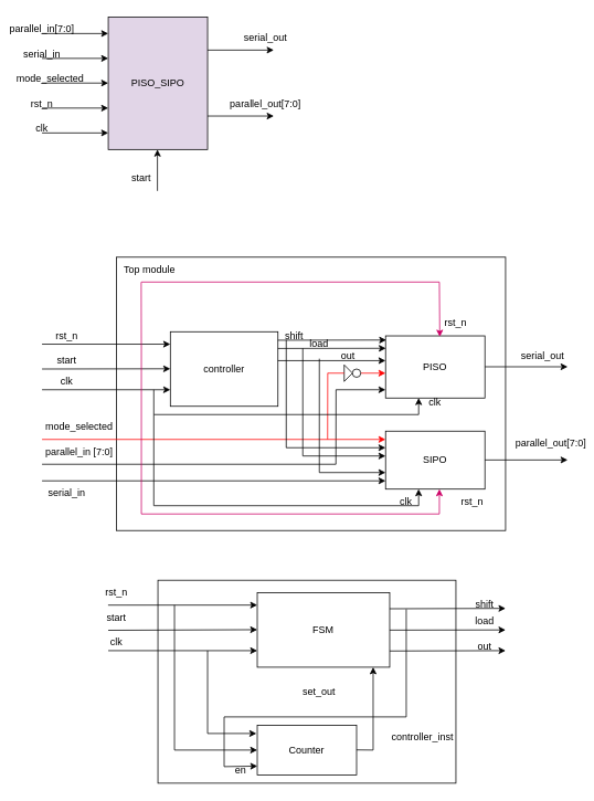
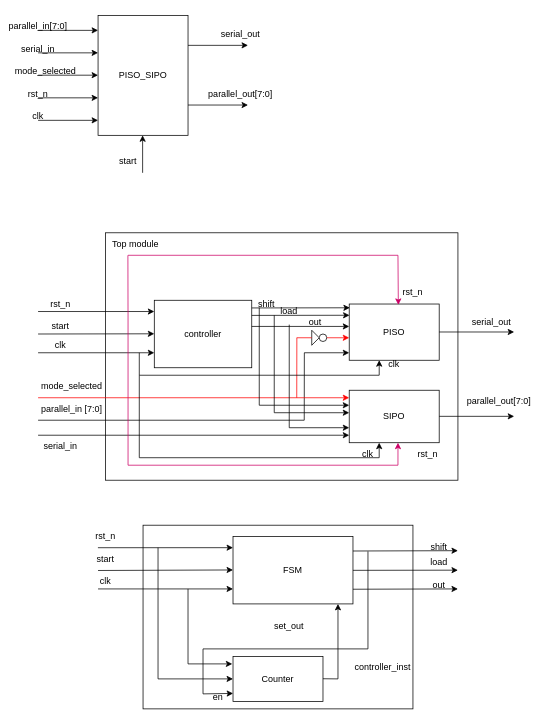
  <mxCell id="0" />
  <mxCell id="1" parent="0" />
  <mxCell id="2" value="" style="rounded=0;whiteSpace=wrap;html=1;" parent="1" vertex="1"><mxGeometry x="140" y="310" width="470" height="330" as="geometry" /></mxCell>
  <mxCell id="3" value="" style="rounded=0;whiteSpace=wrap;html=1;" parent="1" vertex="1"><mxGeometry x="190" y="700" width="360" height="245" as="geometry" /></mxCell>
- <mxCell id="4" value="PISO_SIPO" style="rounded=0;whiteSpace=wrap;html=1;fillColor=#e1d5e7;" parent="1" vertex="1"><mxGeometry x="130" y="20" width="120" height="160" as="geometry" /></mxCell>
+ <mxCell id="4" value="PISO_SIPO" style="rounded=0;whiteSpace=wrap;html=1;" parent="1" vertex="1"><mxGeometry x="130" y="20" width="120" height="160" as="geometry" /></mxCell>
  <mxCell id="5" value="" style="endArrow=classic;html=1;rounded=0;" parent="1" edge="1"><mxGeometry width="50" height="50" relative="1" as="geometry"><mxPoint x="50" y="40" as="sourcePoint" /><mxPoint x="130" y="40" as="targetPoint" /></mxGeometry></mxCell>
  <mxCell id="6" value="" style="endArrow=classic;html=1;rounded=0;" parent="1" edge="1"><mxGeometry width="50" height="50" relative="1" as="geometry"><mxPoint x="50" y="70" as="sourcePoint" /><mxPoint x="130" y="70" as="targetPoint" /></mxGeometry></mxCell>
  <mxCell id="7" value="" style="endArrow=classic;html=1;rounded=0;" parent="1" edge="1"><mxGeometry width="50" height="50" relative="1" as="geometry"><mxPoint x="50" y="99.8" as="sourcePoint" /><mxPoint x="130" y="99.8" as="targetPoint" /></mxGeometry></mxCell>
  <mxCell id="8" value="" style="endArrow=classic;html=1;rounded=0;" parent="1" edge="1"><mxGeometry width="50" height="50" relative="1" as="geometry"><mxPoint x="50" y="130" as="sourcePoint" /><mxPoint x="130" y="130" as="targetPoint" /></mxGeometry></mxCell>
  <mxCell id="9" value="" style="endArrow=classic;html=1;rounded=0;" parent="1" edge="1"><mxGeometry width="50" height="50" relative="1" as="geometry"><mxPoint x="50" y="160" as="sourcePoint" /><mxPoint x="130" y="160" as="targetPoint" /></mxGeometry></mxCell>
  <mxCell id="10" value="clk" style="text;strokeColor=none;align=center;fillColor=none;html=1;verticalAlign=middle;whiteSpace=wrap;rounded=0;" parent="1" vertex="1"><mxGeometry x="20" y="140" width="60" height="30" as="geometry" /></mxCell>
  <mxCell id="11" value="rst_n" style="text;strokeColor=none;align=center;fillColor=none;html=1;verticalAlign=middle;whiteSpace=wrap;rounded=0;" parent="1" vertex="1"><mxGeometry x="20" y="110" width="60" height="30" as="geometry" /></mxCell>
  <mxCell id="12" value="mode_selected" style="text;strokeColor=none;align=center;fillColor=none;html=1;verticalAlign=middle;whiteSpace=wrap;rounded=0;" parent="1" vertex="1"><mxGeometry x="30" y="80" width="60" height="30" as="geometry" /></mxCell>
  <mxCell id="13" value="serial_in" style="text;strokeColor=none;align=center;fillColor=none;html=1;verticalAlign=middle;whiteSpace=wrap;rounded=0;" parent="1" vertex="1"><mxGeometry x="20" y="50" width="60" height="30" as="geometry" /></mxCell>
  <mxCell id="14" value="parallel_in[7:0]" style="text;strokeColor=none;align=center;fillColor=none;html=1;verticalAlign=middle;whiteSpace=wrap;rounded=0;" parent="1" vertex="1"><mxGeometry x="20" y="20" width="60" height="30" as="geometry" /></mxCell>
  <mxCell id="15" value="" style="endArrow=classic;html=1;rounded=0;" parent="1" edge="1"><mxGeometry width="50" height="50" relative="1" as="geometry"><mxPoint x="250" y="60" as="sourcePoint" /><mxPoint x="330" y="60" as="targetPoint" /></mxGeometry></mxCell>
  <mxCell id="16" value="" style="endArrow=classic;html=1;rounded=0;" parent="1" edge="1"><mxGeometry width="50" height="50" relative="1" as="geometry"><mxPoint x="250" y="139.6" as="sourcePoint" /><mxPoint x="330" y="139.6" as="targetPoint" /></mxGeometry></mxCell>
  <mxCell id="17" value="serial_out" style="text;strokeColor=none;align=center;fillColor=none;html=1;verticalAlign=middle;whiteSpace=wrap;rounded=0;" parent="1" vertex="1"><mxGeometry x="290" y="30" width="60" height="30" as="geometry" /></mxCell>
  <mxCell id="18" value="parallel_out[7:0]" style="text;strokeColor=none;align=center;fillColor=none;html=1;verticalAlign=middle;whiteSpace=wrap;rounded=0;" parent="1" vertex="1"><mxGeometry x="290" y="110" width="60" height="30" as="geometry" /></mxCell>
  <mxCell id="19" value="controller" style="rounded=0;whiteSpace=wrap;html=1;" parent="1" vertex="1"><mxGeometry x="205" y="400" width="130" height="90" as="geometry" /></mxCell>
  <mxCell id="20" value="" style="endArrow=classic;html=1;rounded=0;" parent="1" edge="1"><mxGeometry width="50" height="50" relative="1" as="geometry"><mxPoint x="50" y="415" as="sourcePoint" /><mxPoint x="205" y="415" as="targetPoint" /></mxGeometry></mxCell>
  <mxCell id="21" value="rst_n" style="text;strokeColor=none;align=center;fillColor=none;html=1;verticalAlign=middle;whiteSpace=wrap;rounded=0;" parent="1" vertex="1"><mxGeometry x="50" y="390" width="60" height="30" as="geometry" /></mxCell>
  <mxCell id="22" value="" style="endArrow=classic;html=1;rounded=0;" parent="1" edge="1"><mxGeometry width="50" height="50" relative="1" as="geometry"><mxPoint x="189.43" y="230" as="sourcePoint" /><mxPoint x="189.43" y="180" as="targetPoint" /></mxGeometry></mxCell>
  <mxCell id="23" value="start" style="text;strokeColor=none;align=center;fillColor=none;html=1;verticalAlign=middle;whiteSpace=wrap;rounded=0;" parent="1" vertex="1"><mxGeometry x="140" y="200" width="60" height="30" as="geometry" /></mxCell>
  <mxCell id="24" value="" style="endArrow=classic;html=1;rounded=0;" parent="1" edge="1"><mxGeometry width="50" height="50" relative="1" as="geometry"><mxPoint x="50" y="445" as="sourcePoint" /><mxPoint x="205" y="444.71" as="targetPoint" /></mxGeometry></mxCell>
  <mxCell id="25" value="start" style="text;strokeColor=none;align=center;fillColor=none;html=1;verticalAlign=middle;whiteSpace=wrap;rounded=0;" parent="1" vertex="1"><mxGeometry x="50" y="420" width="60" height="30" as="geometry" /></mxCell>
  <mxCell id="26" value="" style="endArrow=classic;html=1;rounded=0;" parent="1" edge="1"><mxGeometry width="50" height="50" relative="1" as="geometry"><mxPoint x="50" y="470" as="sourcePoint" /><mxPoint x="205" y="470" as="targetPoint" /></mxGeometry></mxCell>
  <mxCell id="27" value="clk" style="text;strokeColor=none;align=center;fillColor=none;html=1;verticalAlign=middle;whiteSpace=wrap;rounded=0;" parent="1" vertex="1"><mxGeometry x="50" y="445" width="60" height="30" as="geometry" /></mxCell>
  <mxCell id="28" value="SIPO" style="rounded=0;whiteSpace=wrap;html=1;" parent="1" vertex="1"><mxGeometry x="465" y="520" width="120" height="70" as="geometry" /></mxCell>
  <mxCell id="29" value="PISO" style="rounded=0;whiteSpace=wrap;html=1;" parent="1" vertex="1"><mxGeometry x="465" y="405" width="120" height="75" as="geometry" /></mxCell>
  <mxCell id="30" value="" style="endArrow=classic;html=1;rounded=0;" parent="1" edge="1"><mxGeometry width="50" height="50" relative="1" as="geometry"><mxPoint x="585" y="442.3" as="sourcePoint" /><mxPoint x="685" y="442.3" as="targetPoint" /></mxGeometry></mxCell>
  <mxCell id="31" value="" style="endArrow=classic;html=1;rounded=0;" parent="1" edge="1"><mxGeometry width="50" height="50" relative="1" as="geometry"><mxPoint x="585" y="554.8" as="sourcePoint" /><mxPoint x="685" y="554.8" as="targetPoint" /></mxGeometry></mxCell>
  <mxCell id="32" value="" style="endArrow=classic;html=1;rounded=0;entryX=0.007;entryY=0.197;entryDx=0;entryDy=0;entryPerimeter=0;" parent="1" edge="1"><mxGeometry width="50" height="50" relative="1" as="geometry"><mxPoint x="335" y="410.23" as="sourcePoint" /><mxPoint x="465.84" y="410.005" as="targetPoint" /></mxGeometry></mxCell>
  <mxCell id="33" value="" style="endArrow=classic;html=1;rounded=0;entryX=0.003;entryY=0.395;entryDx=0;entryDy=0;entryPerimeter=0;" parent="1" edge="1"><mxGeometry width="50" height="50" relative="1" as="geometry"><mxPoint x="335" y="420.18" as="sourcePoint" /><mxPoint x="465.36" y="420.005" as="targetPoint" /></mxGeometry></mxCell>
  <mxCell id="34" value="" style="endArrow=classic;html=1;rounded=0;" parent="1" edge="1"><mxGeometry width="50" height="50" relative="1" as="geometry"><mxPoint x="335" y="434.9" as="sourcePoint" /><mxPoint x="465" y="434.9" as="targetPoint" /></mxGeometry></mxCell>
  <mxCell id="35" value="" style="endArrow=classic;html=1;rounded=0;" parent="1" edge="1"><mxGeometry width="50" height="50" relative="1" as="geometry"><mxPoint x="405" y="470" as="sourcePoint" /><mxPoint x="465" y="470" as="targetPoint" /></mxGeometry></mxCell>
  <mxCell id="36" value="" style="endArrow=none;html=1;rounded=0;" parent="1" edge="1"><mxGeometry width="50" height="50" relative="1" as="geometry"><mxPoint x="405" y="560" as="sourcePoint" /><mxPoint x="405.15" y="470.04" as="targetPoint" /></mxGeometry></mxCell>
  <mxCell id="37" value="" style="endArrow=classic;html=1;rounded=0;strokeColor=#FF0000;" parent="1" edge="1"><mxGeometry width="50" height="50" relative="1" as="geometry"><mxPoint x="435" y="450" as="sourcePoint" /><mxPoint x="465" y="450" as="targetPoint" /></mxGeometry></mxCell>
  <mxCell id="38" value="" style="triangle;whiteSpace=wrap;html=1;" parent="1" vertex="1"><mxGeometry x="415" y="440" width="10" height="20" as="geometry" /></mxCell>
  <mxCell id="39" value="" style="ellipse;whiteSpace=wrap;html=1;aspect=fixed;" parent="1" vertex="1"><mxGeometry x="425" y="445" width="10" height="10" as="geometry" /></mxCell>
  <mxCell id="40" value="" style="endArrow=none;html=1;rounded=0;strokeColor=#FF0000;" parent="1" edge="1"><mxGeometry width="50" height="50" relative="1" as="geometry"><mxPoint x="395" y="450" as="sourcePoint" /><mxPoint x="415" y="450" as="targetPoint" /></mxGeometry></mxCell>
  <mxCell id="41" value="" style="endArrow=none;html=1;rounded=0;strokeColor=#FF0000;" parent="1" edge="1"><mxGeometry width="50" height="50" relative="1" as="geometry"><mxPoint x="395" y="530" as="sourcePoint" /><mxPoint x="395.15" y="450" as="targetPoint" /></mxGeometry></mxCell>
  <mxCell id="42" value="" style="endArrow=classic;html=1;rounded=0;entryX=0;entryY=0.143;entryDx=0;entryDy=0;entryPerimeter=0;strokeColor=#FF0000;" parent="1" target="28" edge="1"><mxGeometry width="50" height="50" relative="1" as="geometry"><mxPoint x="385" y="530" as="sourcePoint" /><mxPoint x="425" y="530" as="targetPoint" /></mxGeometry></mxCell>
  <mxCell id="43" value="" style="endArrow=none;html=1;rounded=0;exitX=0;exitY=1;exitDx=0;exitDy=0;" parent="1" source="56" edge="1"><mxGeometry width="50" height="50" relative="1" as="geometry"><mxPoint x="105" y="560" as="sourcePoint" /><mxPoint x="405" y="560" as="targetPoint" /></mxGeometry></mxCell>
  <mxCell id="44" value="" style="endArrow=none;html=1;rounded=0;strokeColor=#FF0000;exitX=0;exitY=0;exitDx=0;exitDy=0;" parent="1" source="56" edge="1"><mxGeometry width="50" height="50" relative="1" as="geometry"><mxPoint x="125" y="530" as="sourcePoint" /><mxPoint x="385" y="530" as="targetPoint" /></mxGeometry></mxCell>
  <mxCell id="45" value="" style="endArrow=none;html=1;rounded=0;" parent="1" edge="1"><mxGeometry width="50" height="50" relative="1" as="geometry"><mxPoint x="345" y="540" as="sourcePoint" /><mxPoint x="345" y="410" as="targetPoint" /></mxGeometry></mxCell>
  <mxCell id="46" value="" style="endArrow=classic;html=1;rounded=0;entryX=0;entryY=0.286;entryDx=0;entryDy=0;entryPerimeter=0;" parent="1" target="28" edge="1"><mxGeometry width="50" height="50" relative="1" as="geometry"><mxPoint x="345" y="540" as="sourcePoint" /><mxPoint x="415" y="540" as="targetPoint" /></mxGeometry></mxCell>
  <mxCell id="47" value="" style="endArrow=none;html=1;rounded=0;" parent="1" edge="1"><mxGeometry width="50" height="50" relative="1" as="geometry"><mxPoint x="365" y="550" as="sourcePoint" /><mxPoint x="365" y="420" as="targetPoint" /></mxGeometry></mxCell>
  <mxCell id="48" value="" style="endArrow=classic;html=1;rounded=0;" parent="1" edge="1"><mxGeometry width="50" height="50" relative="1" as="geometry"><mxPoint x="365" y="550" as="sourcePoint" /><mxPoint x="465" y="550" as="targetPoint" /></mxGeometry></mxCell>
  <mxCell id="49" value="" style="endArrow=none;html=1;rounded=0;" parent="1" edge="1"><mxGeometry width="50" height="50" relative="1" as="geometry"><mxPoint x="385" y="570" as="sourcePoint" /><mxPoint x="385" y="432.5" as="targetPoint" /></mxGeometry></mxCell>
  <mxCell id="50" value="" style="endArrow=classic;html=1;rounded=0;entryX=0;entryY=0.714;entryDx=0;entryDy=0;entryPerimeter=0;" parent="1" target="28" edge="1"><mxGeometry width="50" height="50" relative="1" as="geometry"><mxPoint x="385" y="570" as="sourcePoint" /><mxPoint x="435" y="520" as="targetPoint" /></mxGeometry></mxCell>
  <mxCell id="51" value="" style="endArrow=classic;html=1;rounded=0;" parent="1" edge="1"><mxGeometry width="50" height="50" relative="1" as="geometry"><mxPoint x="50" y="580" as="sourcePoint" /><mxPoint x="465" y="580" as="targetPoint" /></mxGeometry></mxCell>
  <mxCell id="52" value="shift" style="text;strokeColor=none;align=center;fillColor=none;html=1;verticalAlign=middle;whiteSpace=wrap;rounded=0;" parent="1" vertex="1"><mxGeometry x="325" y="390" width="60" height="30" as="geometry" /></mxCell>
  <mxCell id="53" value="load" style="text;strokeColor=none;align=center;fillColor=none;html=1;verticalAlign=middle;whiteSpace=wrap;rounded=0;" parent="1" vertex="1"><mxGeometry x="355" y="400" width="60" height="30" as="geometry" /></mxCell>
  <mxCell id="54" value="out" style="text;strokeColor=none;align=center;fillColor=none;html=1;verticalAlign=middle;whiteSpace=wrap;rounded=0;" parent="1" vertex="1"><mxGeometry x="390" y="415" width="60" height="30" as="geometry" /></mxCell>
  <mxCell id="55" value="mode_selected" style="text;strokeColor=none;align=center;fillColor=none;html=1;verticalAlign=middle;whiteSpace=wrap;rounded=0;" parent="1" vertex="1"><mxGeometry x="65" y="500" width="60" height="30" as="geometry" /></mxCell>
  <mxCell id="56" value="parallel_in [7:0]" style="text;strokeColor=none;align=center;fillColor=none;html=1;verticalAlign=middle;whiteSpace=wrap;rounded=0;" parent="1" vertex="1"><mxGeometry x="50" y="530" width="90" height="30" as="geometry" /></mxCell>
  <mxCell id="57" value="serial_in" style="text;strokeColor=none;align=center;fillColor=none;html=1;verticalAlign=middle;whiteSpace=wrap;rounded=0;" parent="1" vertex="1"><mxGeometry x="50" y="580" width="60" height="30" as="geometry" /></mxCell>
  <mxCell id="58" value="serial_out" style="text;strokeColor=none;align=center;fillColor=none;html=1;verticalAlign=middle;whiteSpace=wrap;rounded=0;" parent="1" vertex="1"><mxGeometry x="625" y="415" width="60" height="30" as="geometry" /></mxCell>
  <mxCell id="59" value="parallel_out[7:0]" style="text;strokeColor=none;align=center;fillColor=none;html=1;verticalAlign=middle;whiteSpace=wrap;rounded=0;" parent="1" vertex="1"><mxGeometry x="635" y="520" width="60" height="30" as="geometry" /></mxCell>
  <mxCell id="60" value="Top module" style="text;strokeColor=none;align=center;fillColor=none;html=1;verticalAlign=middle;whiteSpace=wrap;rounded=0;" parent="1" vertex="1"><mxGeometry x="140" y="310" width="80" height="30" as="geometry" /></mxCell>
  <mxCell id="61" value="FSM" style="rounded=0;whiteSpace=wrap;html=1;" parent="1" vertex="1"><mxGeometry x="310" y="715" width="160" height="90" as="geometry" /></mxCell>
  <mxCell id="62" value="Counter" style="rounded=0;whiteSpace=wrap;html=1;" parent="1" vertex="1"><mxGeometry x="310" y="875" width="120" height="60" as="geometry" /></mxCell>
  <mxCell id="63" value="" style="endArrow=classic;html=1;rounded=0;exitX=0.33;exitY=0.001;exitDx=0;exitDy=0;exitPerimeter=0;" parent="1" source="69" edge="1"><mxGeometry width="50" height="50" relative="1" as="geometry"><mxPoint x="170" y="730" as="sourcePoint" /><mxPoint x="310" y="730" as="targetPoint" /></mxGeometry></mxCell>
  <mxCell id="64" value="rst_n" style="text;strokeColor=none;align=center;fillColor=none;html=1;verticalAlign=middle;whiteSpace=wrap;rounded=0;" parent="1" vertex="1"><mxGeometry x="110" y="700" width="60" height="30" as="geometry" /></mxCell>
  <mxCell id="65" value="" style="endArrow=classic;html=1;rounded=0;exitX=0.333;exitY=0.014;exitDx=0;exitDy=0;exitPerimeter=0;" parent="1" source="70" edge="1"><mxGeometry width="50" height="50" relative="1" as="geometry"><mxPoint x="170.54" y="759.6" as="sourcePoint" /><mxPoint x="310" y="759.71" as="targetPoint" /></mxGeometry></mxCell>
  <mxCell id="66" value="" style="endArrow=classic;html=1;rounded=0;" parent="1" edge="1"><mxGeometry width="50" height="50" relative="1" as="geometry"><mxPoint x="130" y="785" as="sourcePoint" /><mxPoint x="310" y="785" as="targetPoint" /></mxGeometry></mxCell>
  <mxCell id="67" value="" style="endArrow=none;html=1;rounded=0;" parent="1" edge="1"><mxGeometry width="50" height="50" relative="1" as="geometry"><mxPoint x="250" y="885" as="sourcePoint" /><mxPoint x="250" y="785" as="targetPoint" /></mxGeometry></mxCell>
  <mxCell id="68" value="" style="endArrow=classic;html=1;rounded=0;" parent="1" edge="1"><mxGeometry width="50" height="50" relative="1" as="geometry"><mxPoint x="250" y="885" as="sourcePoint" /><mxPoint x="309" y="885" as="targetPoint" /></mxGeometry></mxCell>
  <mxCell id="69" value="start" style="text;strokeColor=none;align=center;fillColor=none;html=1;verticalAlign=middle;whiteSpace=wrap;rounded=0;" parent="1" vertex="1"><mxGeometry x="110" y="730" width="60" height="30" as="geometry" /></mxCell>
  <mxCell id="70" value="clk" style="text;strokeColor=none;align=center;fillColor=none;html=1;verticalAlign=middle;whiteSpace=wrap;rounded=0;" parent="1" vertex="1"><mxGeometry x="110" y="760" width="60" height="30" as="geometry" /></mxCell>
  <mxCell id="71" value="" style="endArrow=none;html=1;rounded=0;" parent="1" edge="1"><mxGeometry width="50" height="50" relative="1" as="geometry"><mxPoint x="210" y="905" as="sourcePoint" /><mxPoint x="210" y="730" as="targetPoint" /></mxGeometry></mxCell>
  <mxCell id="72" value="" style="endArrow=classic;html=1;rounded=0;entryX=0;entryY=0.5;entryDx=0;entryDy=0;" parent="1" target="62" edge="1"><mxGeometry width="50" height="50" relative="1" as="geometry"><mxPoint x="210" y="905" as="sourcePoint" /><mxPoint x="260" y="855" as="targetPoint" /></mxGeometry></mxCell>
  <mxCell id="73" value="" style="endArrow=classic;html=1;rounded=0;" parent="1" edge="1"><mxGeometry width="50" height="50" relative="1" as="geometry"><mxPoint x="470" y="734.43" as="sourcePoint" /><mxPoint x="610" y="734" as="targetPoint" /></mxGeometry></mxCell>
  <mxCell id="74" value="" style="endArrow=classic;html=1;rounded=0;" parent="1" edge="1"><mxGeometry width="50" height="50" relative="1" as="geometry"><mxPoint x="470" y="760.22" as="sourcePoint" /><mxPoint x="610" y="760" as="targetPoint" /></mxGeometry></mxCell>
  <mxCell id="75" value="" style="endArrow=classic;html=1;rounded=0;" parent="1" edge="1"><mxGeometry width="50" height="50" relative="1" as="geometry"><mxPoint x="470" y="785.43" as="sourcePoint" /><mxPoint x="610" y="785" as="targetPoint" /></mxGeometry></mxCell>
  <mxCell id="76" value="shift" style="text;strokeColor=none;align=center;fillColor=none;html=1;verticalAlign=middle;whiteSpace=wrap;rounded=0;" parent="1" vertex="1"><mxGeometry x="555" y="715" width="60" height="30" as="geometry" /></mxCell>
  <mxCell id="77" value="load" style="text;strokeColor=none;align=center;fillColor=none;html=1;verticalAlign=middle;whiteSpace=wrap;rounded=0;" parent="1" vertex="1"><mxGeometry x="555" y="735" width="60" height="30" as="geometry" /></mxCell>
  <mxCell id="78" value="out" style="text;strokeColor=none;align=center;fillColor=none;html=1;verticalAlign=middle;whiteSpace=wrap;rounded=0;" parent="1" vertex="1"><mxGeometry x="555" y="765" width="60" height="30" as="geometry" /></mxCell>
  <mxCell id="79" value="" style="endArrow=none;html=1;rounded=0;" parent="1" edge="1"><mxGeometry width="50" height="50" relative="1" as="geometry"><mxPoint x="490" y="865" as="sourcePoint" /><mxPoint x="490" y="735" as="targetPoint" /></mxGeometry></mxCell>
  <mxCell id="80" value="" style="endArrow=none;html=1;rounded=0;" parent="1" edge="1"><mxGeometry width="50" height="50" relative="1" as="geometry"><mxPoint x="270" y="865" as="sourcePoint" /><mxPoint x="490" y="865" as="targetPoint" /></mxGeometry></mxCell>
  <mxCell id="81" value="" style="endArrow=none;html=1;rounded=0;" parent="1" edge="1"><mxGeometry width="50" height="50" relative="1" as="geometry"><mxPoint x="270" y="925" as="sourcePoint" /><mxPoint x="270" y="865" as="targetPoint" /></mxGeometry></mxCell>
  <mxCell id="82" value="" style="endArrow=classic;html=1;rounded=0;entryX=0.001;entryY=0.823;entryDx=0;entryDy=0;entryPerimeter=0;" parent="1" target="62" edge="1"><mxGeometry width="50" height="50" relative="1" as="geometry"><mxPoint x="270" y="925" as="sourcePoint" /><mxPoint x="320" y="875" as="targetPoint" /></mxGeometry></mxCell>
  <mxCell id="83" value="en" style="text;strokeColor=none;align=center;fillColor=none;html=1;verticalAlign=middle;whiteSpace=wrap;rounded=0;" parent="1" vertex="1"><mxGeometry x="260" y="915" width="60" height="30" as="geometry" /></mxCell>
  <mxCell id="84" value="" style="endArrow=none;html=1;rounded=0;" parent="1" edge="1"><mxGeometry width="50" height="50" relative="1" as="geometry"><mxPoint x="430" y="904.8" as="sourcePoint" /><mxPoint x="450" y="905" as="targetPoint" /></mxGeometry></mxCell>
  <mxCell id="85" value="" style="endArrow=classic;html=1;rounded=0;entryX=0.875;entryY=1;entryDx=0;entryDy=0;entryPerimeter=0;" parent="1" target="61" edge="1"><mxGeometry width="50" height="50" relative="1" as="geometry"><mxPoint x="450" y="905" as="sourcePoint" /><mxPoint x="500" y="855" as="targetPoint" /></mxGeometry></mxCell>
  <mxCell id="86" value="set_out" style="text;strokeColor=none;align=center;fillColor=none;html=1;verticalAlign=middle;whiteSpace=wrap;rounded=0;" parent="1" vertex="1"><mxGeometry x="355" y="820" width="60" height="30" as="geometry" /></mxCell>
  <mxCell id="87" value="controller_inst" style="text;strokeColor=none;align=center;fillColor=none;html=1;verticalAlign=middle;whiteSpace=wrap;rounded=0;" parent="1" vertex="1"><mxGeometry x="480" y="875" width="60" height="30" as="geometry" /></mxCell>
  <mxCell id="88" value="" style="endArrow=classic;html=1;rounded=0;" parent="1" edge="1"><mxGeometry width="50" height="50" relative="1" as="geometry"><mxPoint x="505" y="500" as="sourcePoint" /><mxPoint x="505" y="480" as="targetPoint" /></mxGeometry></mxCell>
  <mxCell id="89" value="" style="endArrow=none;html=1;rounded=0;" parent="1" edge="1"><mxGeometry width="50" height="50" relative="1" as="geometry"><mxPoint x="185" y="500" as="sourcePoint" /><mxPoint x="185" y="470" as="targetPoint" /></mxGeometry></mxCell>
  <mxCell id="90" value="" style="endArrow=none;html=1;rounded=0;" parent="1" edge="1"><mxGeometry width="50" height="50" relative="1" as="geometry"><mxPoint x="185" y="500" as="sourcePoint" /><mxPoint x="505" y="500" as="targetPoint" /></mxGeometry></mxCell>
  <mxCell id="91" value="" style="endArrow=none;html=1;rounded=0;" parent="1" edge="1"><mxGeometry width="50" height="50" relative="1" as="geometry"><mxPoint x="185" y="610" as="sourcePoint" /><mxPoint x="185" y="500" as="targetPoint" /></mxGeometry></mxCell>
  <mxCell id="92" value="" style="endArrow=none;html=1;rounded=0;" parent="1" edge="1"><mxGeometry width="50" height="50" relative="1" as="geometry"><mxPoint x="185" y="610" as="sourcePoint" /><mxPoint x="505" y="610" as="targetPoint" /></mxGeometry></mxCell>
  <mxCell id="93" value="" style="endArrow=classic;html=1;rounded=0;entryX=0.333;entryY=1;entryDx=0;entryDy=0;entryPerimeter=0;" parent="1" target="28" edge="1"><mxGeometry width="50" height="50" relative="1" as="geometry"><mxPoint x="505" y="610" as="sourcePoint" /><mxPoint x="555" y="560" as="targetPoint" /></mxGeometry></mxCell>
  <mxCell id="94" value="clk" style="text;strokeColor=none;align=center;fillColor=none;html=1;verticalAlign=middle;whiteSpace=wrap;rounded=0;" parent="1" vertex="1"><mxGeometry x="495" y="470" width="60" height="30" as="geometry" /></mxCell>
  <mxCell id="95" value="clk" style="text;strokeColor=none;align=center;fillColor=none;html=1;verticalAlign=middle;whiteSpace=wrap;rounded=0;" parent="1" vertex="1"><mxGeometry x="460" y="590" width="60" height="30" as="geometry" /></mxCell>
  <mxCell id="96" value="" style="endArrow=none;html=1;rounded=0;strokeColor=#CC0066;" parent="1" edge="1"><mxGeometry width="50" height="50" relative="1" as="geometry"><mxPoint x="169.97" y="415" as="sourcePoint" /><mxPoint x="169.8" y="340" as="targetPoint" /></mxGeometry></mxCell>
  <mxCell id="97" value="" style="endArrow=none;html=1;rounded=0;strokeColor=#CC0066;" parent="1" edge="1"><mxGeometry width="50" height="50" relative="1" as="geometry"><mxPoint x="170" y="340" as="sourcePoint" /><mxPoint x="530" y="340" as="targetPoint" /></mxGeometry></mxCell>
  <mxCell id="98" value="" style="endArrow=classic;html=1;rounded=0;entryX=0.546;entryY=0.015;entryDx=0;entryDy=0;entryPerimeter=0;strokeColor=#CC0066;" parent="1" target="29" edge="1"><mxGeometry width="50" height="50" relative="1" as="geometry"><mxPoint x="530" y="340" as="sourcePoint" /><mxPoint x="580" y="290" as="targetPoint" /></mxGeometry></mxCell>
  <mxCell id="99" value="rst_n" style="text;strokeColor=none;align=center;fillColor=none;html=1;verticalAlign=middle;whiteSpace=wrap;rounded=0;" parent="1" vertex="1"><mxGeometry x="520" y="375" width="60" height="30" as="geometry" /></mxCell>
  <mxCell id="100" value="" style="endArrow=none;html=1;rounded=0;strokeColor=#CC0066;" parent="1" edge="1"><mxGeometry width="50" height="50" relative="1" as="geometry"><mxPoint x="170" y="620" as="sourcePoint" /><mxPoint x="170" y="415" as="targetPoint" /></mxGeometry></mxCell>
  <mxCell id="101" value="" style="endArrow=none;html=1;rounded=0;strokeColor=#CC0066;" parent="1" edge="1"><mxGeometry width="50" height="50" relative="1" as="geometry"><mxPoint x="170" y="620" as="sourcePoint" /><mxPoint x="530" y="620" as="targetPoint" /></mxGeometry></mxCell>
  <mxCell id="102" value="" style="endArrow=classic;html=1;rounded=0;entryX=0.542;entryY=1;entryDx=0;entryDy=0;entryPerimeter=0;strokeColor=#CC0066;" parent="1" target="28" edge="1"><mxGeometry width="50" height="50" relative="1" as="geometry"><mxPoint x="530" y="620" as="sourcePoint" /><mxPoint x="580" y="570" as="targetPoint" /></mxGeometry></mxCell>
  <mxCell id="103" value="rst_n" style="text;strokeColor=none;align=center;fillColor=none;html=1;verticalAlign=middle;whiteSpace=wrap;rounded=0;" parent="1" vertex="1"><mxGeometry x="540" y="590" width="60" height="30" as="geometry" /></mxCell>
